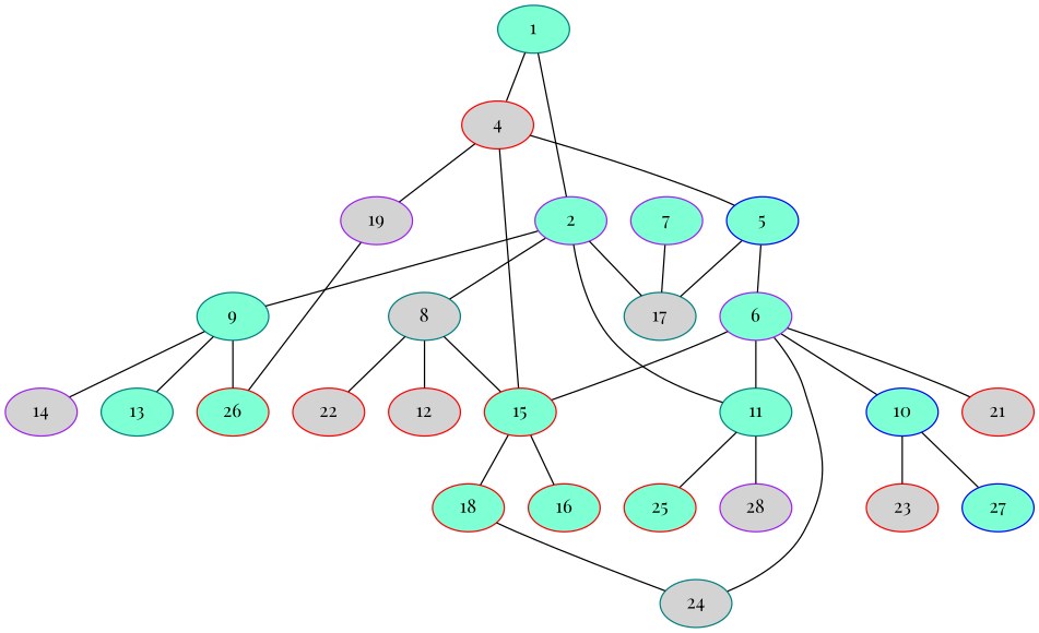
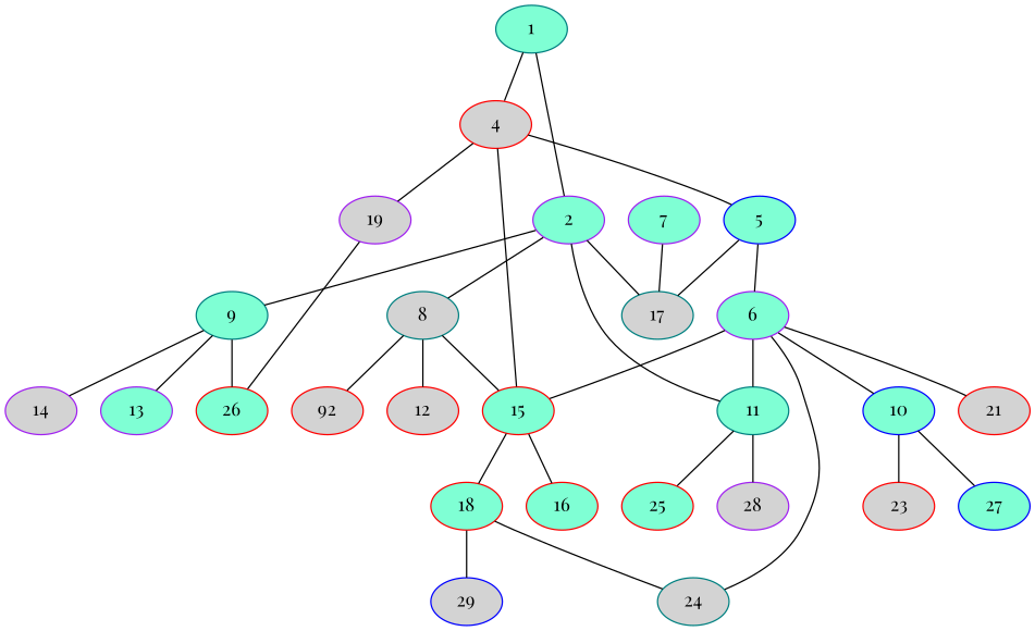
  graph {
    fontname="Playfair Display"
    node [color=red fillcolor=aquamarine fontname="Playfair Display" style=filled]
    edge [fontname="Playfair Display" weight=1.0]
    1 [color=teal]
    2 [color=purple]
    4 [fillcolor=lightgrey]
    8 [color=teal fillcolor=lightgrey]
    9 [color=teal]
    11 [color=teal]
    17 [color=teal fillcolor=lightgrey]
    5 [color=blue]
    15
    19 [color=purple fillcolor=lightgrey]
    12 [fillcolor=lightgrey]
-   22 [fillcolor=lightgrey]
-   13 [color=teal]
+   22 [fillcolor=lightgrey label=92]
+   13 [color=purple]
    14 [color=purple fillcolor=lightgrey]
    26
    25
    28 [color=purple fillcolor=lightgrey]
    6 [color=purple]
    16
    18
    10 [color=blue]
    21 [fillcolor=lightgrey]
    24 [color=teal fillcolor=lightgrey]
    7 [color=purple]
    23 [fillcolor=lightgrey]
    27 [color=blue]
+   29 [color=blue fillcolor=lightgrey]
    1 -- 2
    1 -- 4
    2 -- 8
    2 -- 9
    2 -- 11
    2 -- 17
    4 -- 5
    4 -- 15 [weight=2.0]
    4 -- 19
    8 -- 15
    8 -- 12 [weight=8.0]
    8 -- 22
    9 -- 13 [weight=2.0]
    9 -- 14
    9 -- 26 [weight=3.0]
    11 -- 25 [weight=2.0]
    11 -- 28
    5 -- 17
    5 -- 6
    15 -- 16
    15 -- 18
    19 -- 26
    6 -- 11 [weight=9.0]
    6 -- 15
    6 -- 10
    6 -- 21
    6 -- 24
    18 -- 24
+   18 -- 29
    10 -- 23
    10 -- 27
    7 -- 17
  }
